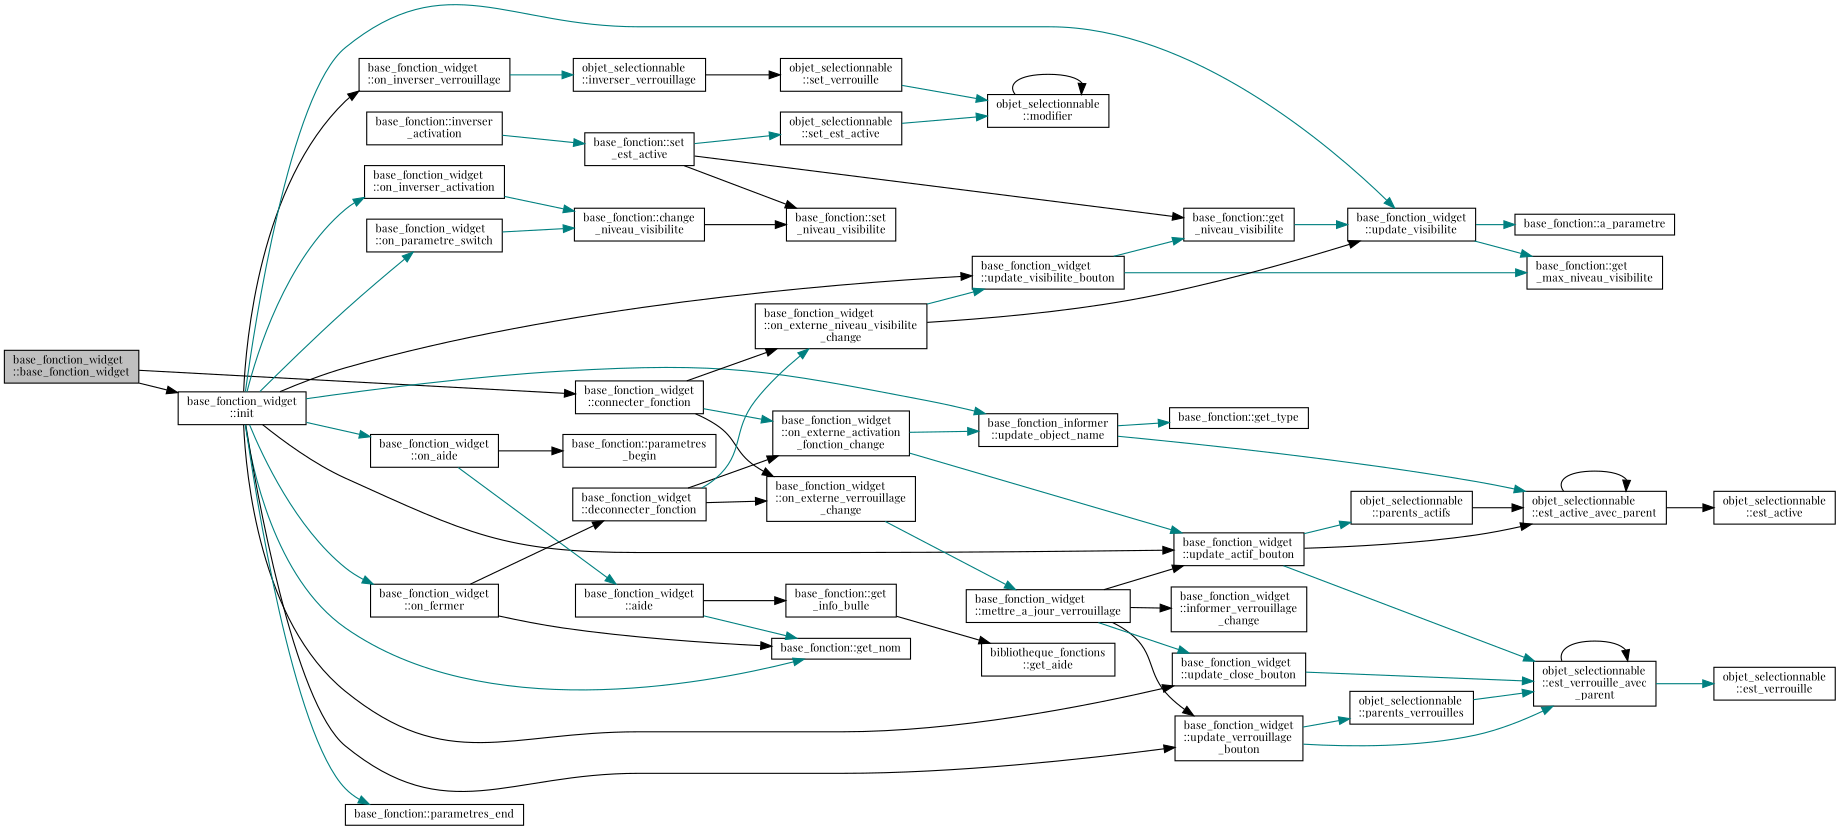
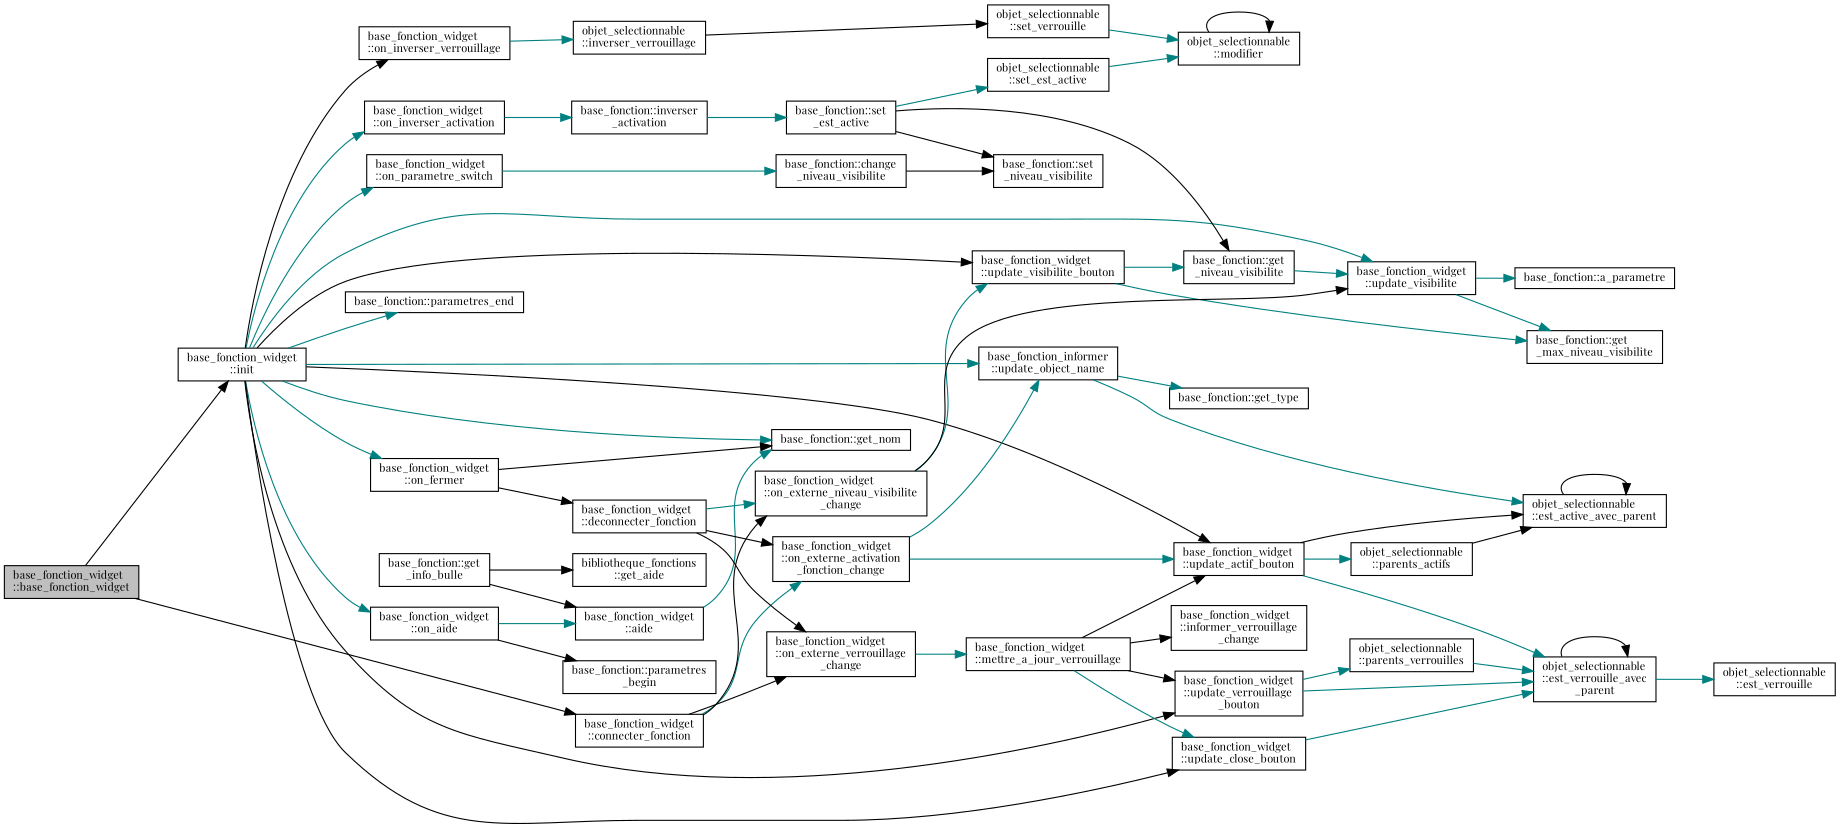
  digraph {
    fontname="Playfair Display"
    rankdir=LR
    node [color=black fillcolor=white fontname="Playfair Display" fontsize=10 shape=record style=filled]
    edge [color=teal fontname="Playfair Display" fontsize=10 labelfontname=Helvetica labelfontsize=10 style=solid]
    n1 [fillcolor=grey75 fontcolor=black height=0.2 label="base_fonction_widget\l::base_fonction_widget" width=0.4]
    n2 [height=0.2 label="base_fonction_widget\l::init" width=0.4]
    n3 [height=0.2 label="base_fonction_widget\l::connecter_fonction" width=0.4]
    n4 [height=0.2 label="base_fonction_widget\l::on_parametre_switch" width=0.4]
    n5 [height=0.2 label="base_fonction_widget\l::on_inverser_activation" width=0.4]
    n6 [height=0.2 label="base_fonction_widget\l::on_inverser_verrouillage" width=0.4]
    n7 [height=0.2 label="base_fonction_widget\l::on_aide" width=0.4]
    n8 [height=0.2 label="base_fonction::get_nom" width=0.4]
    n9 [height=0.2 label="base_fonction_widget\l::on_fermer" width=0.4]
    n10 [height=0.2 label="base_fonction_widget\l::update_actif_bouton" width=0.4]
    n11 [height=0.2 label="base_fonction_informer\l::update_object_name" width=0.4]
    n12 [height=0.2 label="base_fonction_widget\l::update_verrouillage\l_bouton" width=0.4]
    n13 [height=0.2 label="base_fonction_widget\l::update_close_bouton" width=0.4]
    n14 [height=0.2 label="base_fonction_widget\l::update_visibilite_bouton" width=0.4]
    n15 [height=0.2 label="base_fonction_widget\l::update_visibilite" width=0.4]
    n16 [height=0.2 label="base_fonction::parametres_end" width=0.4]
    n17 [height=0.2 label="base_fonction_widget\l::on_externe_activation\l_fonction_change" width=0.4]
    n18 [height=0.2 label="base_fonction_widget\l::on_externe_verrouillage\l_change" width=0.4]
    n19 [height=0.2 label="base_fonction_widget\l::on_externe_niveau_visibilite\l_change" width=0.4]
    n20 [height=0.2 label="base_fonction::change\l_niveau_visibilite" width=0.4]
    n21 [height=0.2 label="base_fonction::inverser\l_activation" width=0.4]
    n22 [height=0.2 label="objet_selectionnable\l::inverser_verrouillage" width=0.4]
    n23 [height=0.2 label="base_fonction::parametres\l_begin" width=0.4]
    n24 [height=0.2 label="base_fonction_widget\l::aide" width=0.4]
    n25 [height=0.2 label="base_fonction_widget\l::deconnecter_fonction" width=0.4]
    n26 [height=0.2 label="objet_selectionnable\l::est_verrouille_avec\l_parent" width=0.4]
    n27 [height=0.2 label="objet_selectionnable\l::est_active_avec_parent" width=0.4]
    n28 [height=0.2 label="objet_selectionnable\l::parents_actifs" width=0.4]
    n29 [height=0.2 label="base_fonction::get_type" width=0.4]
    n30 [height=0.2 label="objet_selectionnable\l::parents_verrouilles" width=0.4]
    n31 [height=0.2 label="base_fonction::get\l_niveau_visibilite" width=0.4]
    n32 [height=0.2 label="base_fonction::get\l_max_niveau_visibilite" width=0.4]
    n33 [height=0.2 label="base_fonction::a_parametre" width=0.4]
    n34 [height=0.2 label="base_fonction::set\l_niveau_visibilite" width=0.4]
    n35 [height=0.2 label="base_fonction::set\l_est_active" width=0.4]
    n36 [height=0.2 label="objet_selectionnable\l::set_est_active" width=0.4]
    n37 [height=0.2 label="objet_selectionnable\l::modifier" width=0.4]
    n38 [height=0.2 label="objet_selectionnable\l::set_verrouille" width=0.4]
    n39 [height=0.2 label="base_fonction::get\l_info_bulle" width=0.4]
    n40 [height=0.2 label="bibliotheque_fonctions\l::get_aide" width=0.4]
    n41 [height=0.2 label="base_fonction_widget\l::mettre_a_jour_verrouillage" width=0.4]
    n42 [height=0.2 label="objet_selectionnable\l::est_verrouille" width=0.4]
-   n43 [height=0.2 label="objet_selectionnable\l::est_active" width=0.4]
    n44 [height=0.2 label="base_fonction_widget\l::informer_verrouillage\l_change" width=0.4]
    n1 -> n2 [color=black]
    n1 -> n3 [color=black]
    n2 -> n4
    n2 -> n5
    n2 -> n6 [color=black]
    n2 -> n7
    n2 -> n8
    n2 -> n9
    n2 -> n10 [color=black]
    n2 -> n11
    n2 -> n12 [color=black]
    n2 -> n13 [color=black]
    n2 -> n14 [color=black]
    n2 -> n15
    n2 -> n16
    n3 -> n17
    n3 -> n18 [color=black]
    n3 -> n19 [color=black]
    n4 -> n20
-   n5 -> n20
+   n5 -> n21
    n6 -> n22
    n7 -> n23 [color=black]
    n7 -> n24
    n9 -> n8 [color=black]
    n9 -> n25 [color=black]
    n10 -> n26
    n10 -> n27 [color=black]
    n10 -> n28
    n11 -> n27
    n11 -> n29
    n12 -> n26
    n12 -> n30
    n13 -> n26
    n14 -> n31
    n14 -> n32
    n15 -> n32
    n15 -> n33
    n17 -> n10
    n17 -> n11
    n18 -> n41
    n19 -> n14
    n19 -> n15 [color=black]
    n20 -> n34 [color=black]
    n21 -> n35
    n22 -> n38 [color=black]
    n24 -> n8
-   n24 -> n39 [color=black]
+   n39 -> n24 [color=black]
    n25 -> n17 [color=black]
    n25 -> n18 [color=black]
    n25 -> n19
    n26 -> n26 [color=black]
    n26 -> n42
    n27 -> n27 [color=black]
-   n27 -> n43 [color=black]
    n28 -> n27 [color=black]
    n30 -> n26
    n31 -> n15
    n35 -> n31 [color=black]
    n35 -> n34 [color=black]
    n35 -> n36
    n36 -> n37
    n37 -> n37 [color=black]
    n38 -> n37
    n39 -> n40 [color=black]
    n41 -> n10 [color=black]
    n41 -> n12 [color=black]
    n41 -> n13
    n41 -> n44 [color=black]
  }
